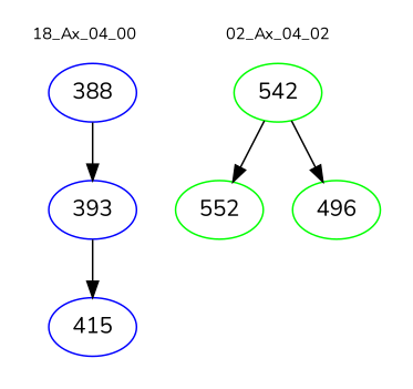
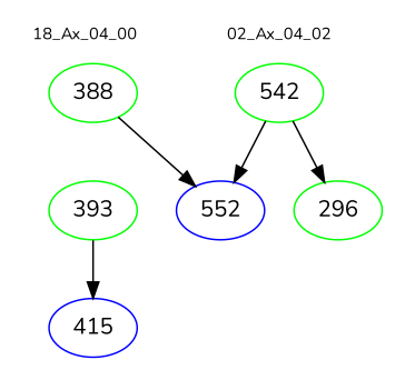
  digraph {
    fontname=Nunito
    node [color=green fontname=Nunito]
    edge [color=black fontname=Nunito]
-   n1 [color=blue label=388]
-   n2 [color=blue label=393]
+   n1 [label=388]
+   n2 [label=393]
    n3 [color=blue label=415]
    n4 [label=542]
-   n5 [label=552]
-   n6 [label=496]
+   n5 [color=blue label=552]
+   n6 [label=296]
    subgraph cluster_1 {
      color=white
      fontsize=10
      label="18_Ax_04_00"
      n1
      n2
      n3
    }
    subgraph cluster_2 {
      color=white
      fontsize=10
      label="02_Ax_04_02"
      n4
      n5
      n6
    }
-   n1 -> n2
+   n1 -> n5
    n2 -> n3
    n4 -> n5
    n4 -> n6
  }
